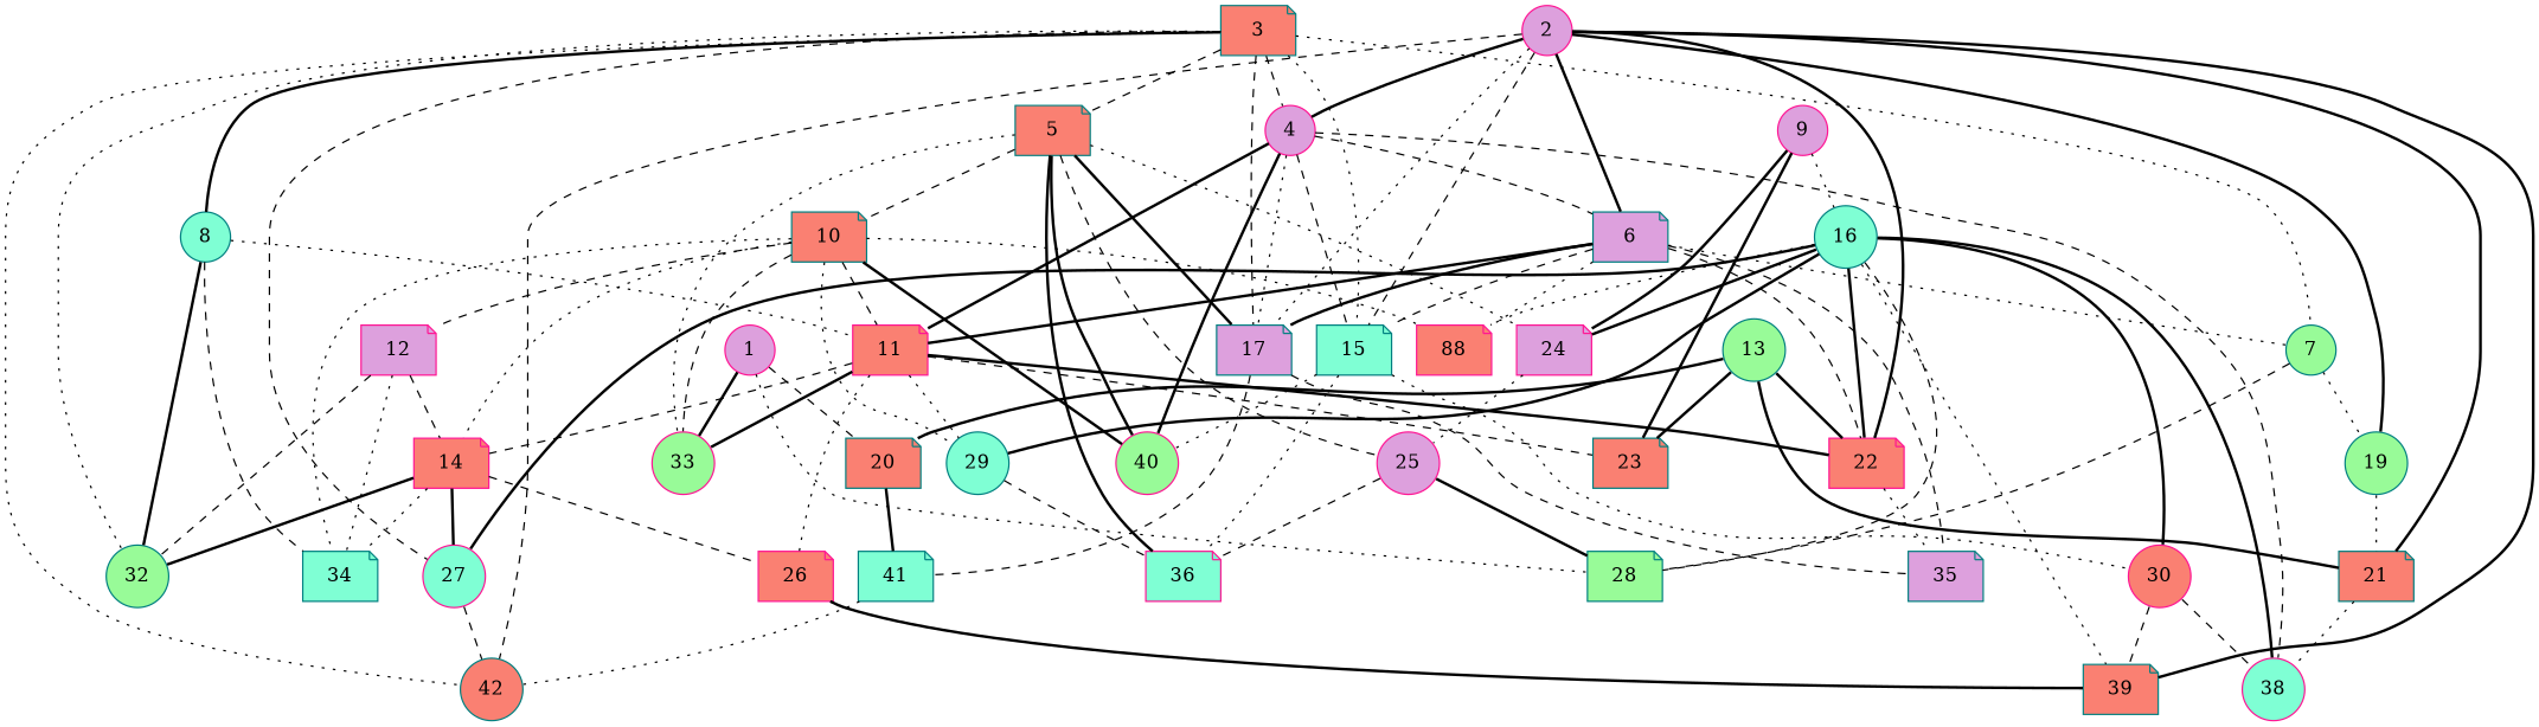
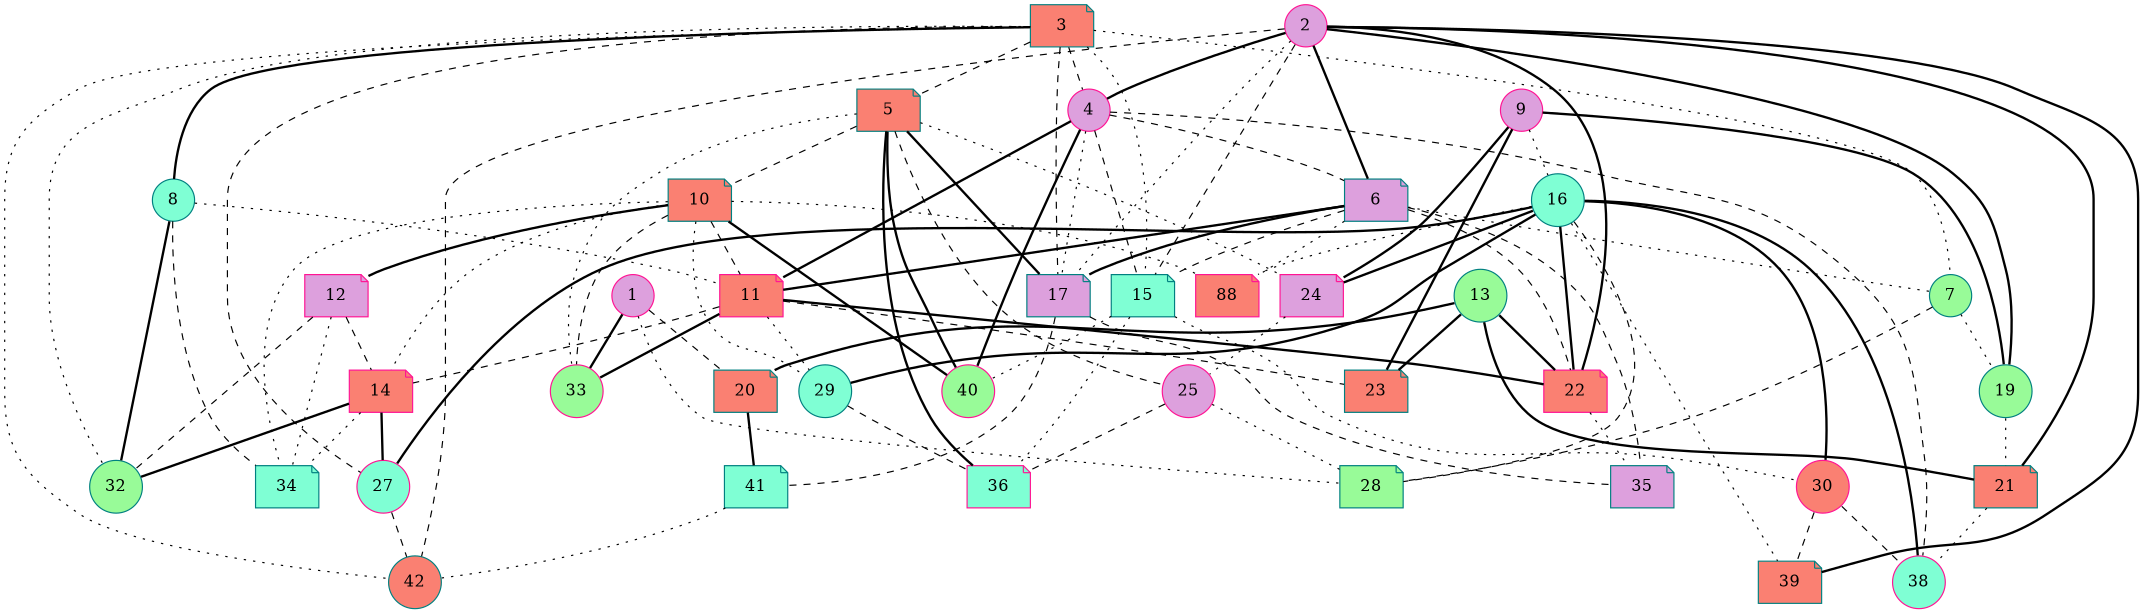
  graph {
    node [color=teal fillcolor=salmon shape=note style=filled]
    edge [style=bold weight=1.0]
    1 [color=deeppink fillcolor=plum shape=circle]
    20
    28 [fillcolor=palegreen]
    33 [color=deeppink fillcolor=palegreen shape=circle]
    41 [fillcolor=aquamarine]
    2 [color=deeppink fillcolor=plum shape=circle]
    4 [color=deeppink fillcolor=plum shape=circle]
    6 [fillcolor=plum]
    15 [fillcolor=aquamarine]
    17 [fillcolor=plum]
    19 [fillcolor=palegreen shape=circle]
    21
    22 [color=deeppink]
    39
    42 [shape=circle]
    11 [color=deeppink]
    38 [color=deeppink fillcolor=aquamarine shape=circle]
    40 [color=deeppink fillcolor=palegreen shape=circle]
    7 [fillcolor=palegreen shape=circle]
    n20 [color=deeppink label=88]
    35 [fillcolor=plum]
    36 [color=deeppink fillcolor=aquamarine]
    30 [color=deeppink shape=circle]
    3
    5
    8 [fillcolor=aquamarine shape=circle]
    27 [color=deeppink fillcolor=aquamarine shape=circle]
    32 [fillcolor=palegreen shape=circle]
    10
    24 [color=deeppink fillcolor=plum]
    25 [color=deeppink fillcolor=plum shape=circle]
    34 [fillcolor=aquamarine]
    23
    14 [color=deeppink]
    29 [fillcolor=aquamarine shape=circle]
-   26 [color=deeppink]
    12 [color=deeppink fillcolor=plum]
    9 [color=deeppink fillcolor=plum shape=circle]
    16 [fillcolor=aquamarine shape=circle]
    13 [fillcolor=palegreen shape=circle]
    1 -- 20 [style=dashed]
    1 -- 28 [style=dotted]
    1 -- 33
    20 -- 41
    41 -- 42 [style=dotted]
    2 -- 4
    2 -- 6
    2 -- 15 [style=dashed]
    2 -- 17 [style=dotted weight=2.0]
    2 -- 19
    2 -- 21
    2 -- 22
    2 -- 39
    2 -- 42 [style=dashed]
    4 -- 6 [style=dashed weight=2.0]
    4 -- 15 [style=dashed weight=2.0]
    4 -- 17 [style=dotted]
    4 -- 11
    4 -- 38 [style=dashed]
    4 -- 40
    6 -- 15 [style=dashed]
    6 -- 17
    6 -- 22 [style=dashed]
    6 -- 11
    6 -- 7 [style=dotted weight=2.0]
    6 -- n20 [style=dotted]
    6 -- 35 [style=dashed weight=2.0]
    15 -- 40 [style=dotted]
    15 -- 36 [style=dotted]
    15 -- 30 [style=dotted]
    17 -- 41 [style=dashed]
    17 -- 35 [style=dashed]
    19 -- 21 [style=dotted]
    21 -- 38 [style=dotted]
    22 -- 35 [style=dotted]
    11 -- 33
    11 -- 22
    11 -- 23 [style=dashed]
    11 -- 14 [style=dashed]
    11 -- 29 [style=dotted]
-   11 -- 26 [style=dotted]
    7 -- 28 [style=dashed]
    7 -- 19 [style=dotted]
    30 -- 39 [style=dashed]
    30 -- 38 [style=dashed]
    3 -- 4 [style=dashed weight=3.0]
    3 -- 15 [style=dotted]
    3 -- 17 [style=dashed]
    3 -- 42 [style=dotted]
    3 -- 7 [style=dotted weight=2.0]
    3 -- 5 [style=dashed]
    3 -- 8
    3 -- 27 [style=dashed]
    3 -- 32 [style=dotted]
    5 -- 33 [style=dotted]
    5 -- 17
    5 -- 40
    5 -- 36
    5 -- 10 [style=dashed]
    5 -- 24 [style=dotted]
    5 -- 25 [style=dashed]
    8 -- 11 [style=dotted]
    8 -- 32
    8 -- 34 [style=dashed]
    27 -- 42 [style=dashed]
    10 -- 33 [style=dashed]
    10 -- 11 [style=dashed]
    10 -- 40
    10 -- n20 [style=dotted weight=2.0]
    10 -- 34 [style=dotted]
    10 -- 14 [style=dotted]
    10 -- 29 [style=dotted]
-   10 -- 12 [style=dashed]
+   10 -- 12
    24 -- 25 [style=dotted]
-   25 -- 28
+   25 -- 28 [style=dotted]
    25 -- 36 [style=dashed]
    14 -- 27
    14 -- 32
    14 -- 34 [style=dotted]
-   14 -- 26 [style=dashed]
    29 -- 36 [style=dashed]
-   26 -- 39
    12 -- 32 [style=dashed]
    12 -- 34 [style=dotted]
    12 -- 14 [style=dashed]
+   9 -- 19
    9 -- 24
    9 -- 23
    9 -- 16 [style=dotted]
    16 -- 28 [style=dashed]
    16 -- 22
    16 -- 39 [style=dotted]
    16 -- 38
    16 -- n20 [style=dotted]
    16 -- 30
    16 -- 27
    16 -- 24
    16 -- 29
    13 -- 20
    13 -- 21
    13 -- 22
    13 -- 23
  }
